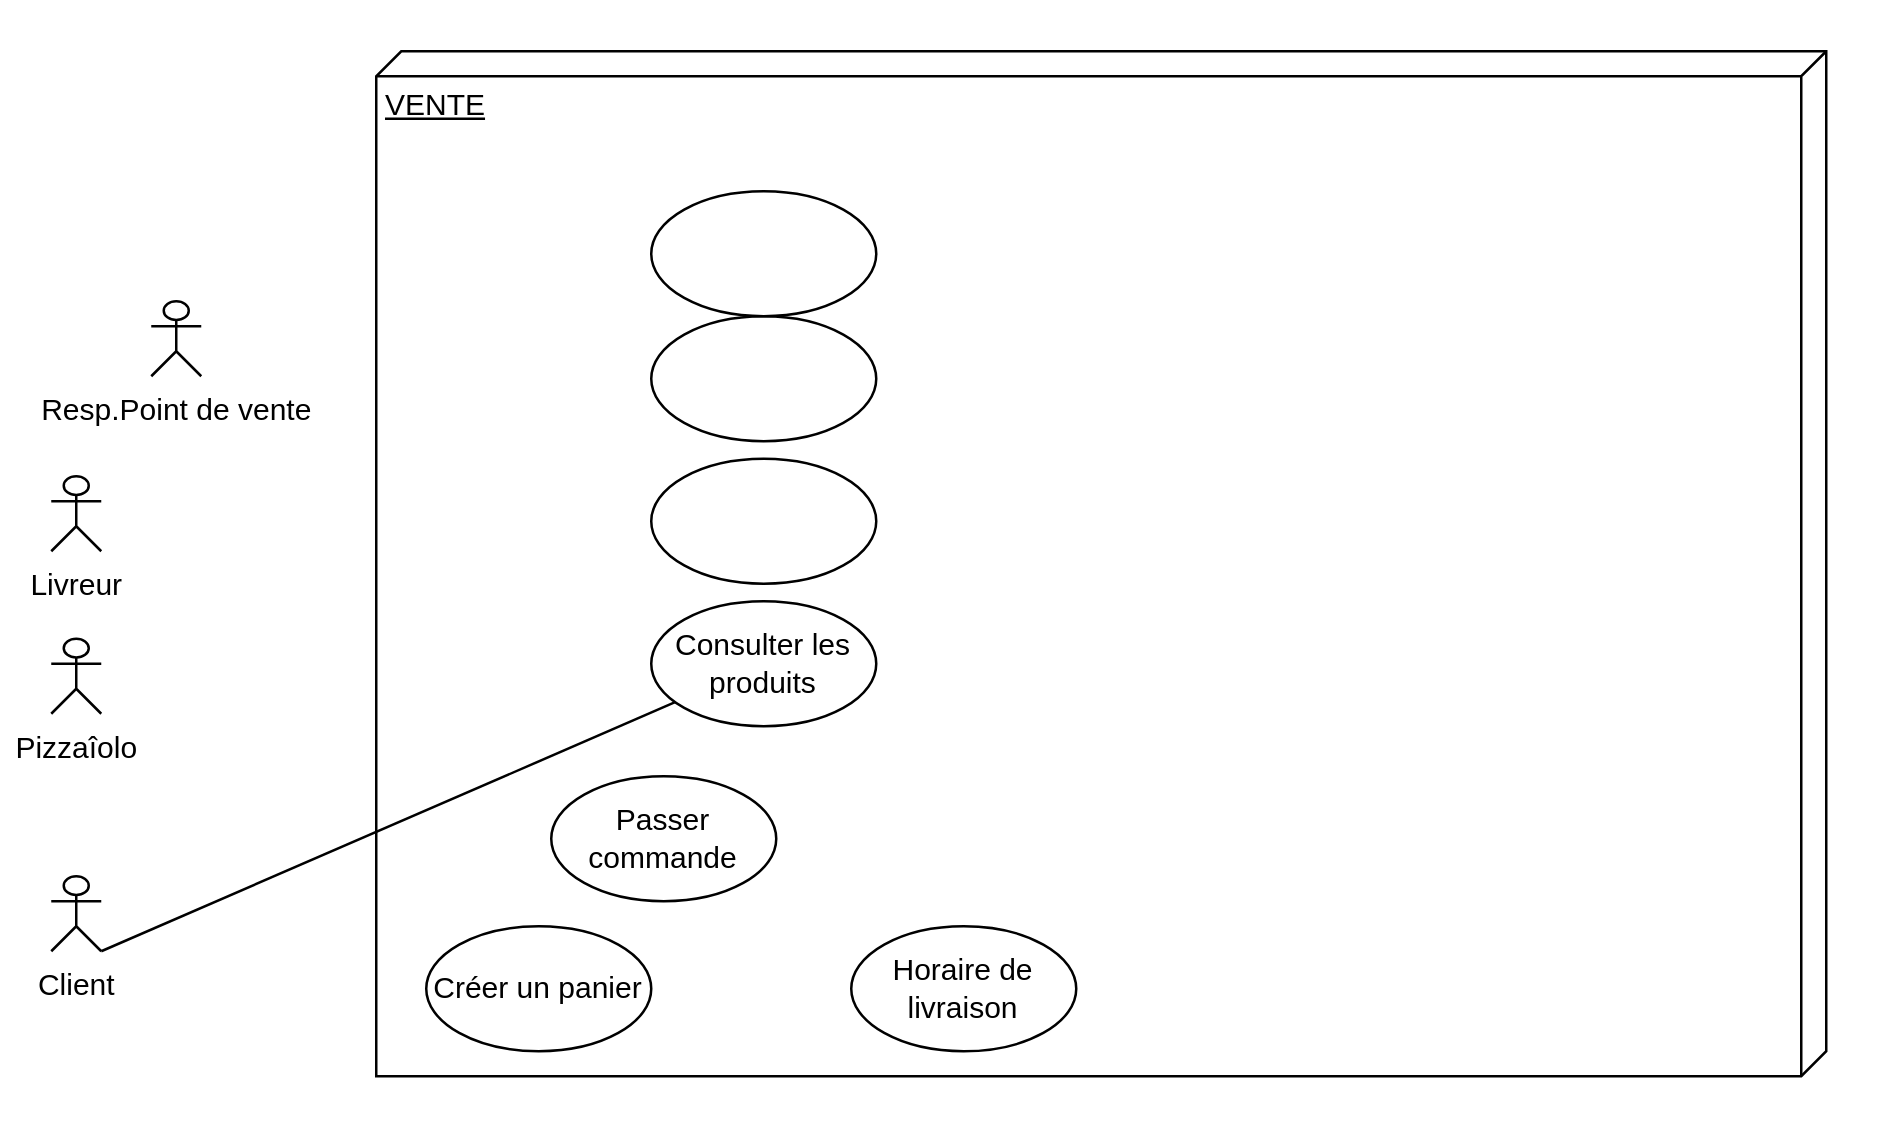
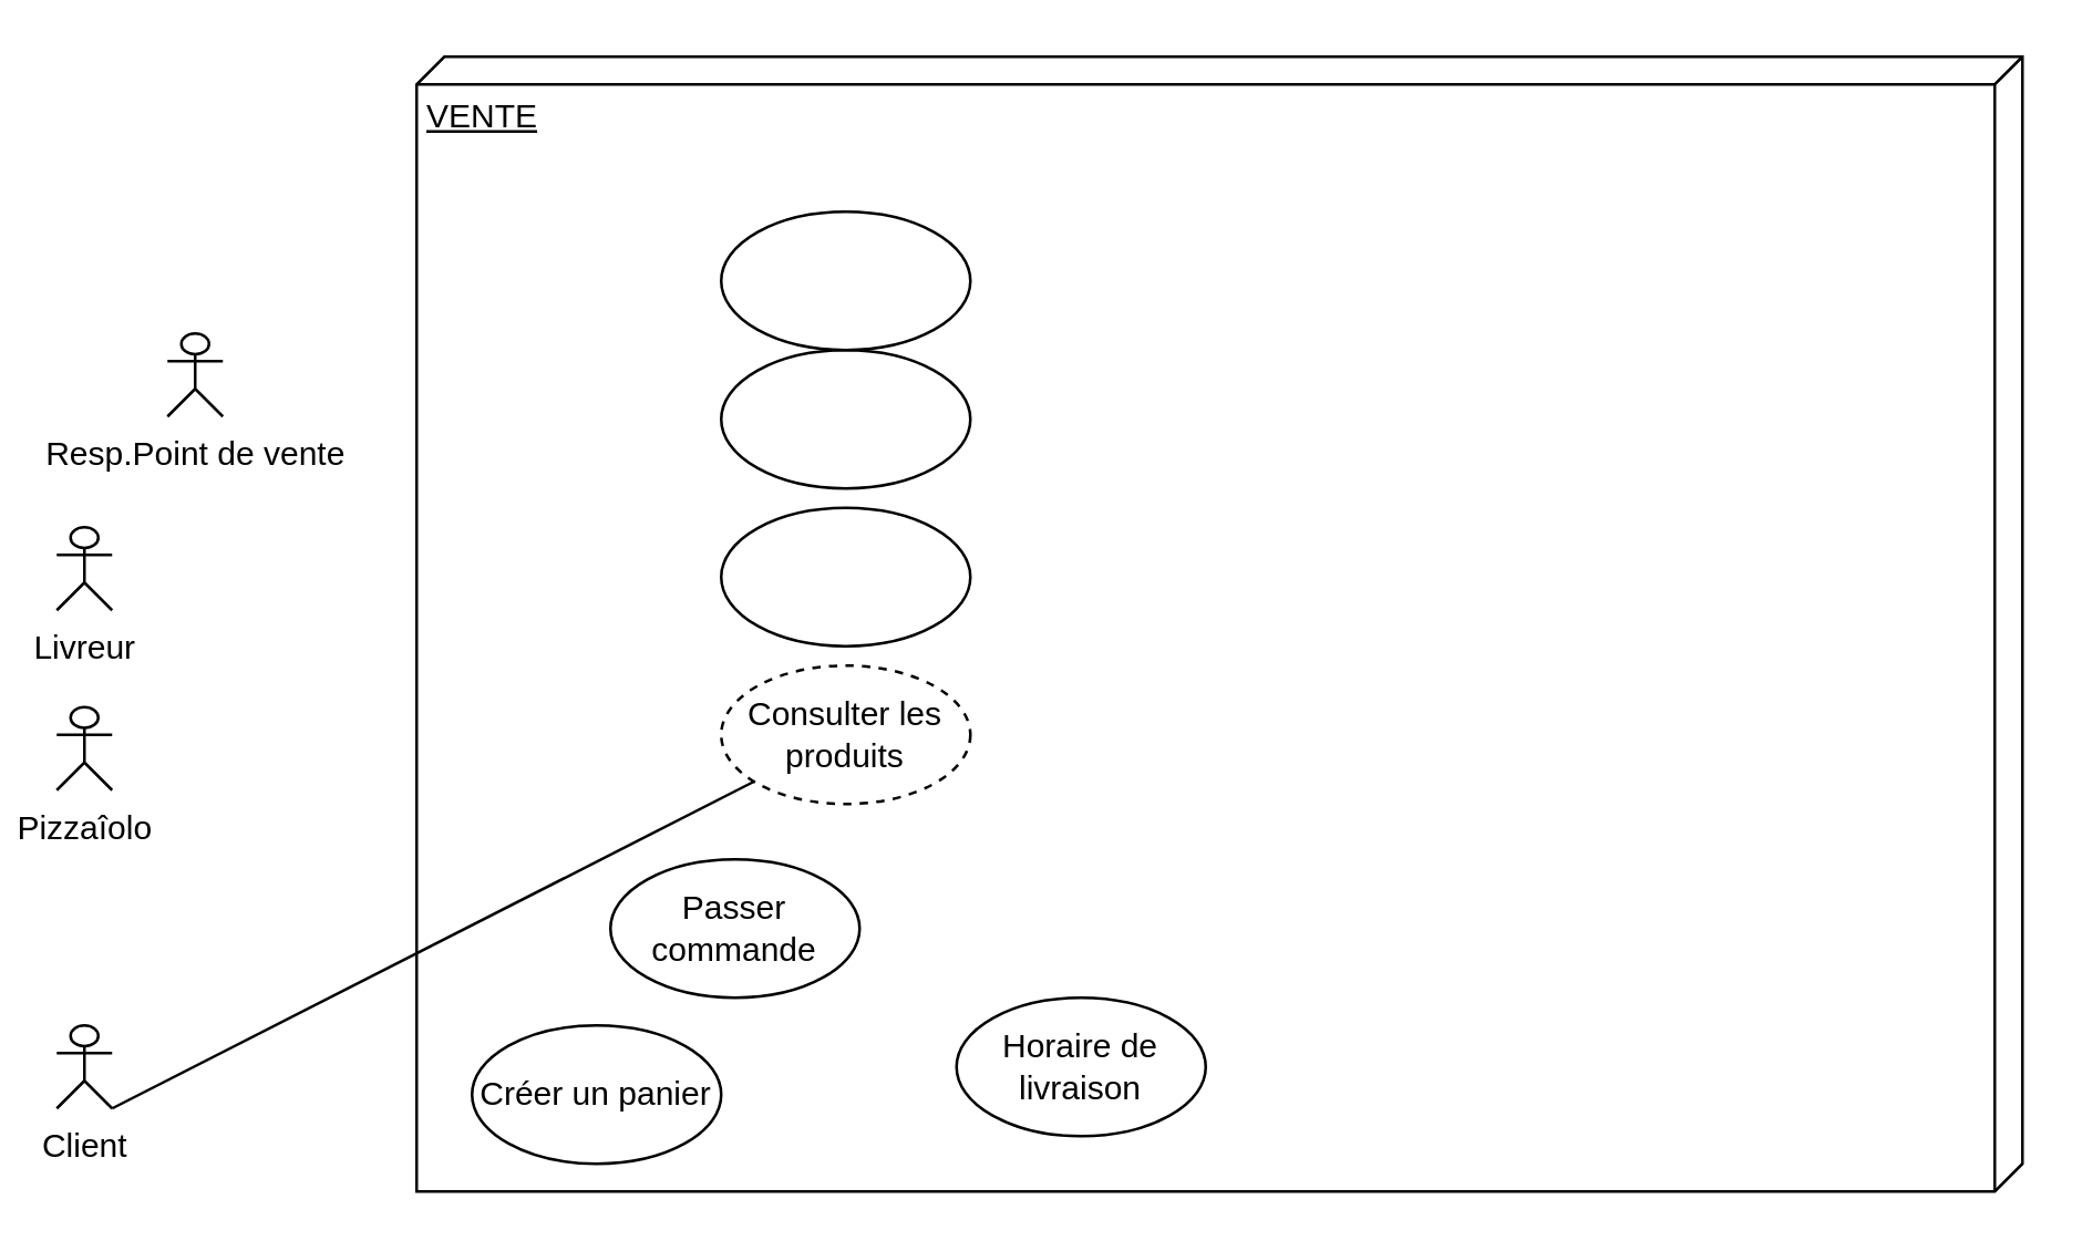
  <mxCell id="0" />
  <mxCell id="1" parent="0" />
  <mxCell id="2" value="VENTE" style="verticalAlign=top;align=left;spacingTop=8;spacingLeft=2;spacingRight=12;shape=cube;size=10;direction=south;fontStyle=4;html=1;" parent="1" vertex="1"><mxGeometry x="150" y="20" width="580" height="410" as="geometry" /></mxCell>
  <mxCell id="3" value="Créer un panier" style="ellipse;whiteSpace=wrap;html=1;" parent="1" vertex="1"><mxGeometry x="170" y="370" width="90" height="50" as="geometry" /></mxCell>
- <mxCell id="4" value="Horaire de livraison" style="ellipse;whiteSpace=wrap;html=1;" parent="1" vertex="1"><mxGeometry x="340" y="370" width="90" height="50" as="geometry" /></mxCell>
+ <mxCell id="4" value="Horaire de livraison" style="ellipse;whiteSpace=wrap;html=1;" parent="1" vertex="1"><mxGeometry x="345" y="360" width="90" height="50" as="geometry" /></mxCell>
  <mxCell id="5" value="Pizzaîolo" style="shape=umlActor;verticalLabelPosition=bottom;labelBackgroundColor=#ffffff;verticalAlign=top;html=1;" parent="1" vertex="1"><mxGeometry x="20" y="255" width="20" height="30" as="geometry" /></mxCell>
- <mxCell id="6" value="Client" style="shape=umlActor;verticalLabelPosition=bottom;labelBackgroundColor=#ffffff;verticalAlign=top;html=1;" parent="1" vertex="1"><mxGeometry x="20" y="350" width="20" height="30" as="geometry" /></mxCell>
+ <mxCell id="6" value="Client" style="shape=umlActor;verticalLabelPosition=bottom;labelBackgroundColor=#ffffff;verticalAlign=top;html=1;" parent="1" vertex="1"><mxGeometry x="20" y="370" width="20" height="30" as="geometry" /></mxCell>
  <mxCell id="7" value="Livreur" style="shape=umlActor;verticalLabelPosition=bottom;labelBackgroundColor=#ffffff;verticalAlign=top;html=1;" parent="1" vertex="1"><mxGeometry x="20" y="190" width="20" height="30" as="geometry" /></mxCell>
  <mxCell id="8" value="Resp.Point de vente&lt;br&gt;&lt;br&gt;" style="shape=umlActor;verticalLabelPosition=bottom;labelBackgroundColor=#ffffff;verticalAlign=top;html=1;" parent="1" vertex="1"><mxGeometry x="60" y="120" width="20" height="30" as="geometry" /></mxCell>
  <mxCell id="9" value="" style="endArrow=none;html=1;exitX=1;exitY=1;exitDx=0;exitDy=0;exitPerimeter=0;" parent="1" source="6" target="11" edge="1"><mxGeometry width="50" height="50" relative="1" as="geometry"><mxPoint x="10" y="500" as="sourcePoint" /><mxPoint x="60" y="450" as="targetPoint" /></mxGeometry></mxCell>
  <mxCell id="10" value="Passer commande" style="ellipse;whiteSpace=wrap;html=1;" parent="1" vertex="1"><mxGeometry x="220" y="310" width="90" height="50" as="geometry" /></mxCell>
- <mxCell id="11" value="Consulter les produits" style="ellipse;whiteSpace=wrap;html=1;" parent="1" vertex="1"><mxGeometry x="260" y="240" width="90" height="50" as="geometry" /></mxCell>
+ <mxCell id="11" value="Consulter les produits" style="ellipse;whiteSpace=wrap;html=1;dashed=1;" parent="1" vertex="1"><mxGeometry x="260" y="240" width="90" height="50" as="geometry" /></mxCell>
  <mxCell id="12" value="" style="ellipse;whiteSpace=wrap;html=1;" parent="1" vertex="1"><mxGeometry x="260" y="126" width="90" height="50" as="geometry" /></mxCell>
  <mxCell id="13" value="" style="ellipse;whiteSpace=wrap;html=1;" parent="1" vertex="1"><mxGeometry x="260" y="76" width="90" height="50" as="geometry" /></mxCell>
  <mxCell id="14" value="" style="ellipse;whiteSpace=wrap;html=1;" parent="1" vertex="1"><mxGeometry x="260" y="183" width="90" height="50" as="geometry" /></mxCell>
